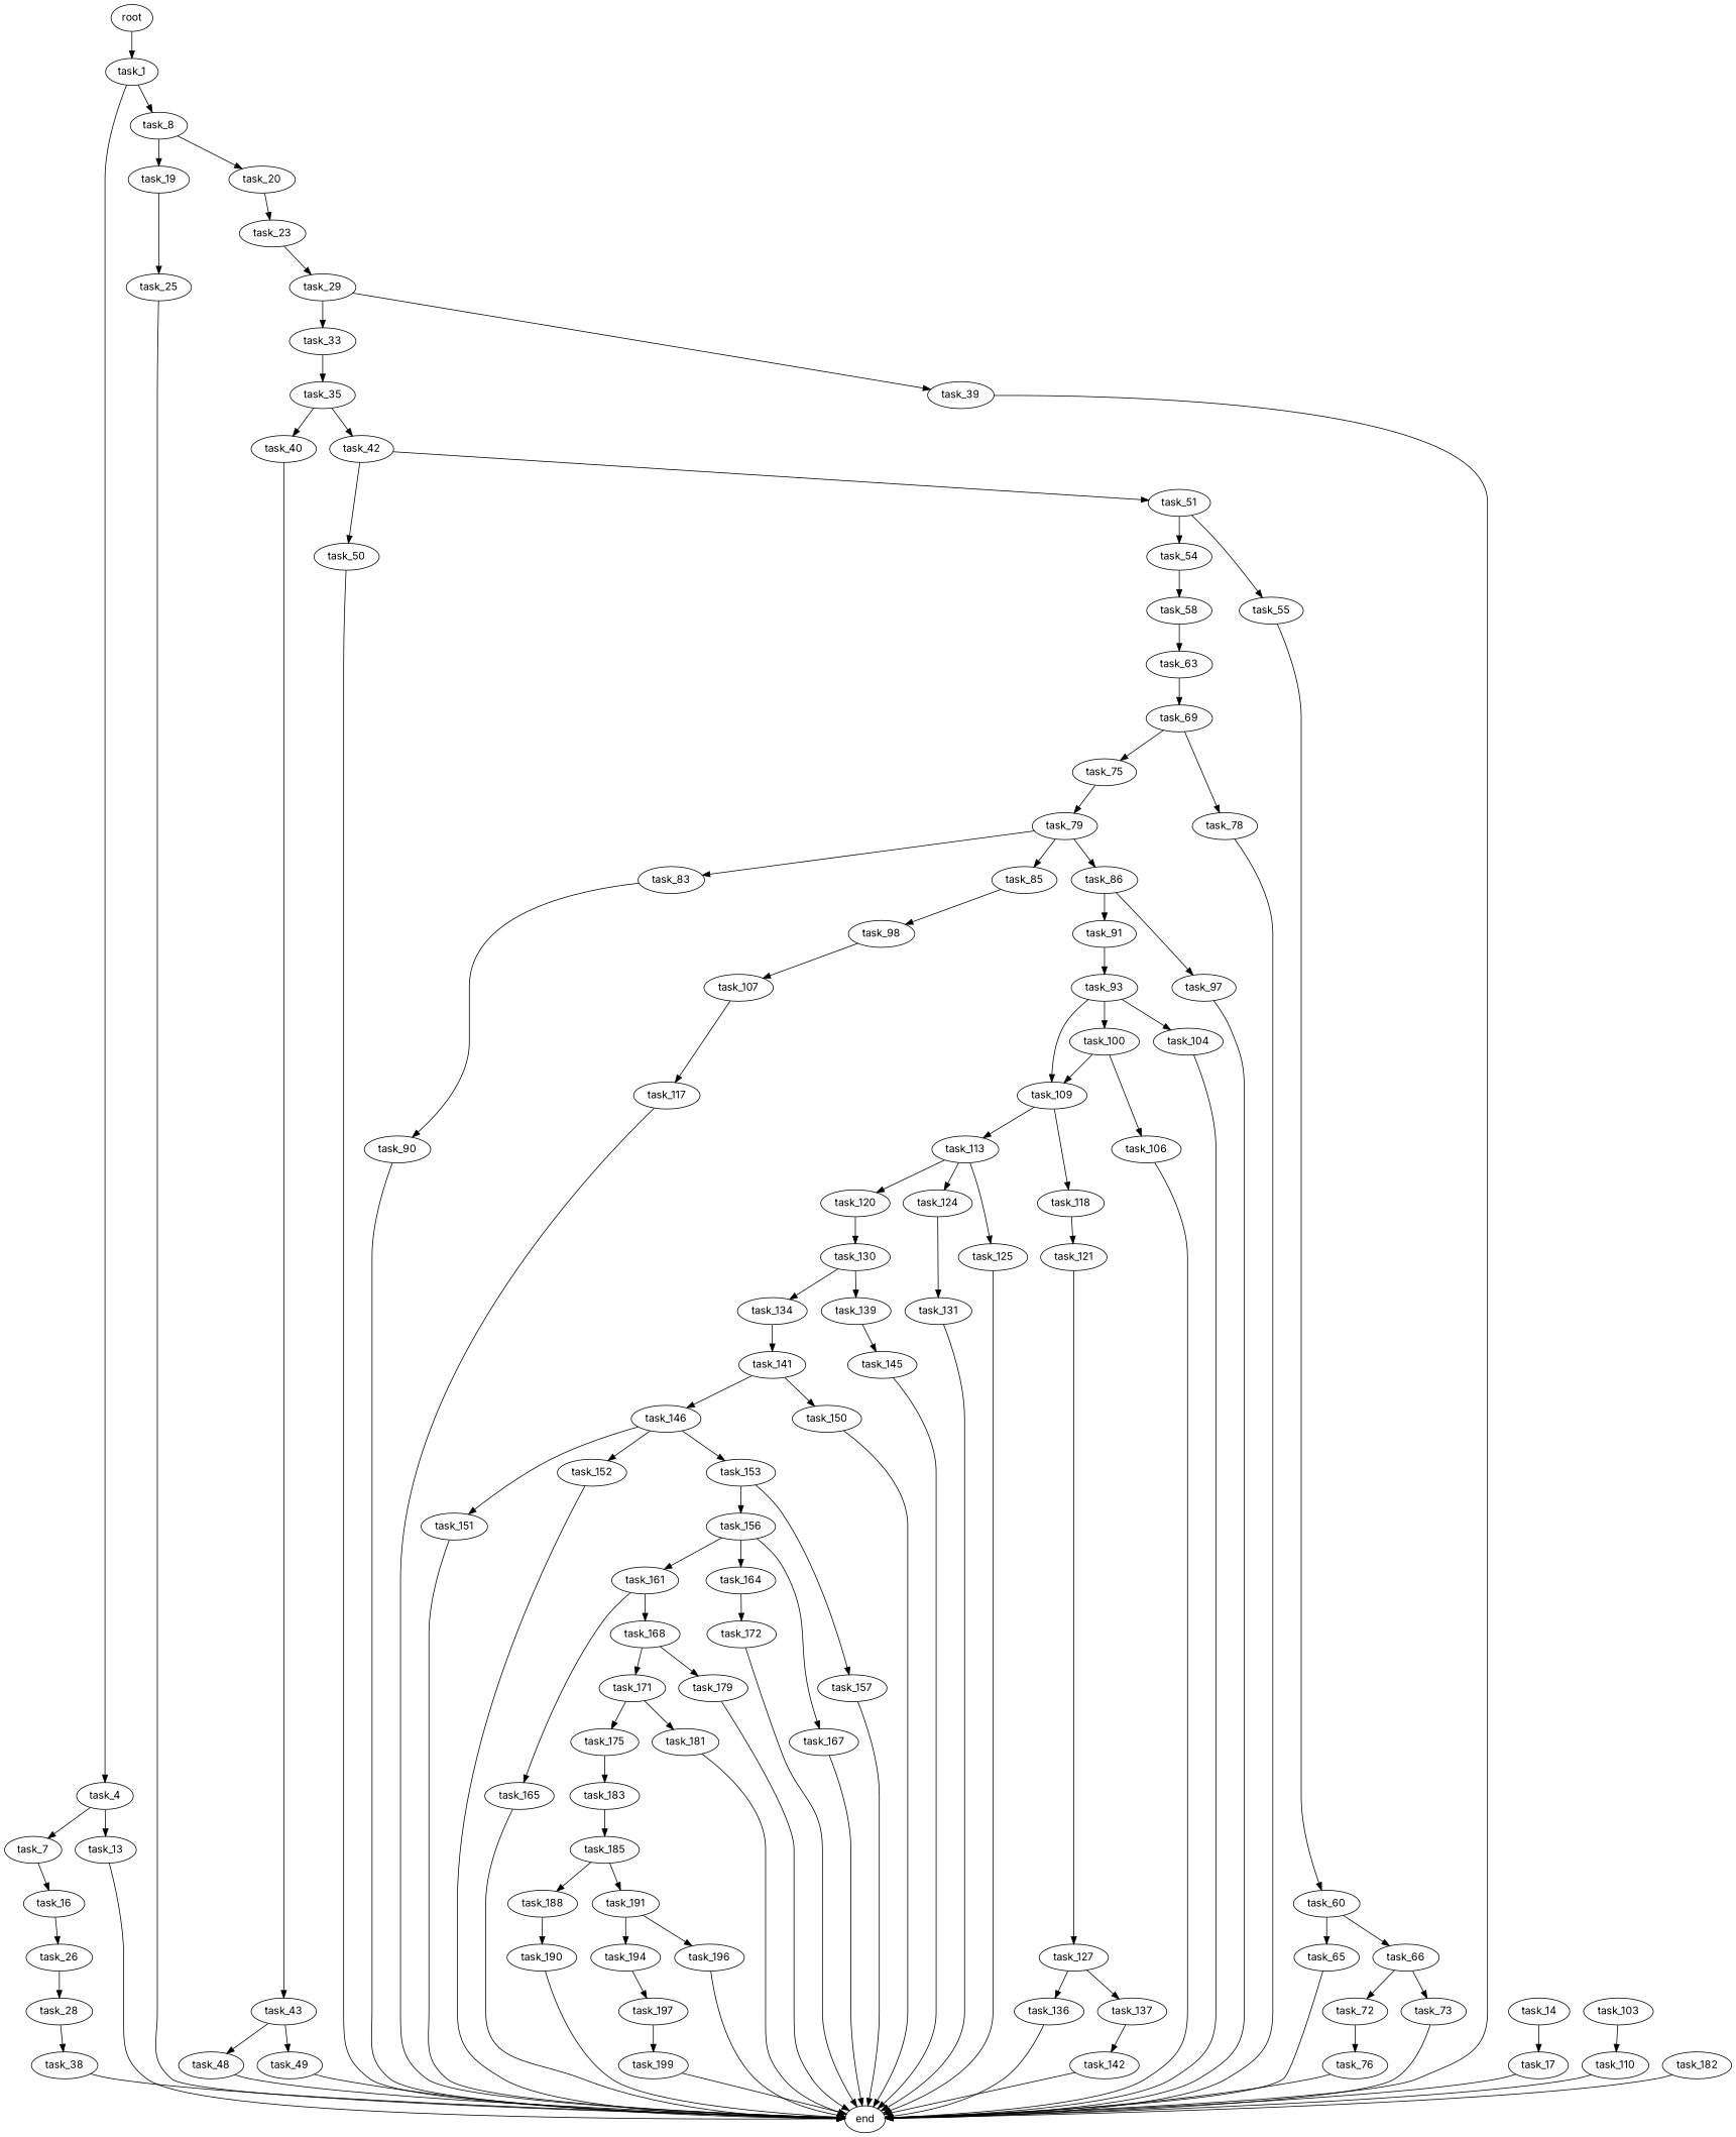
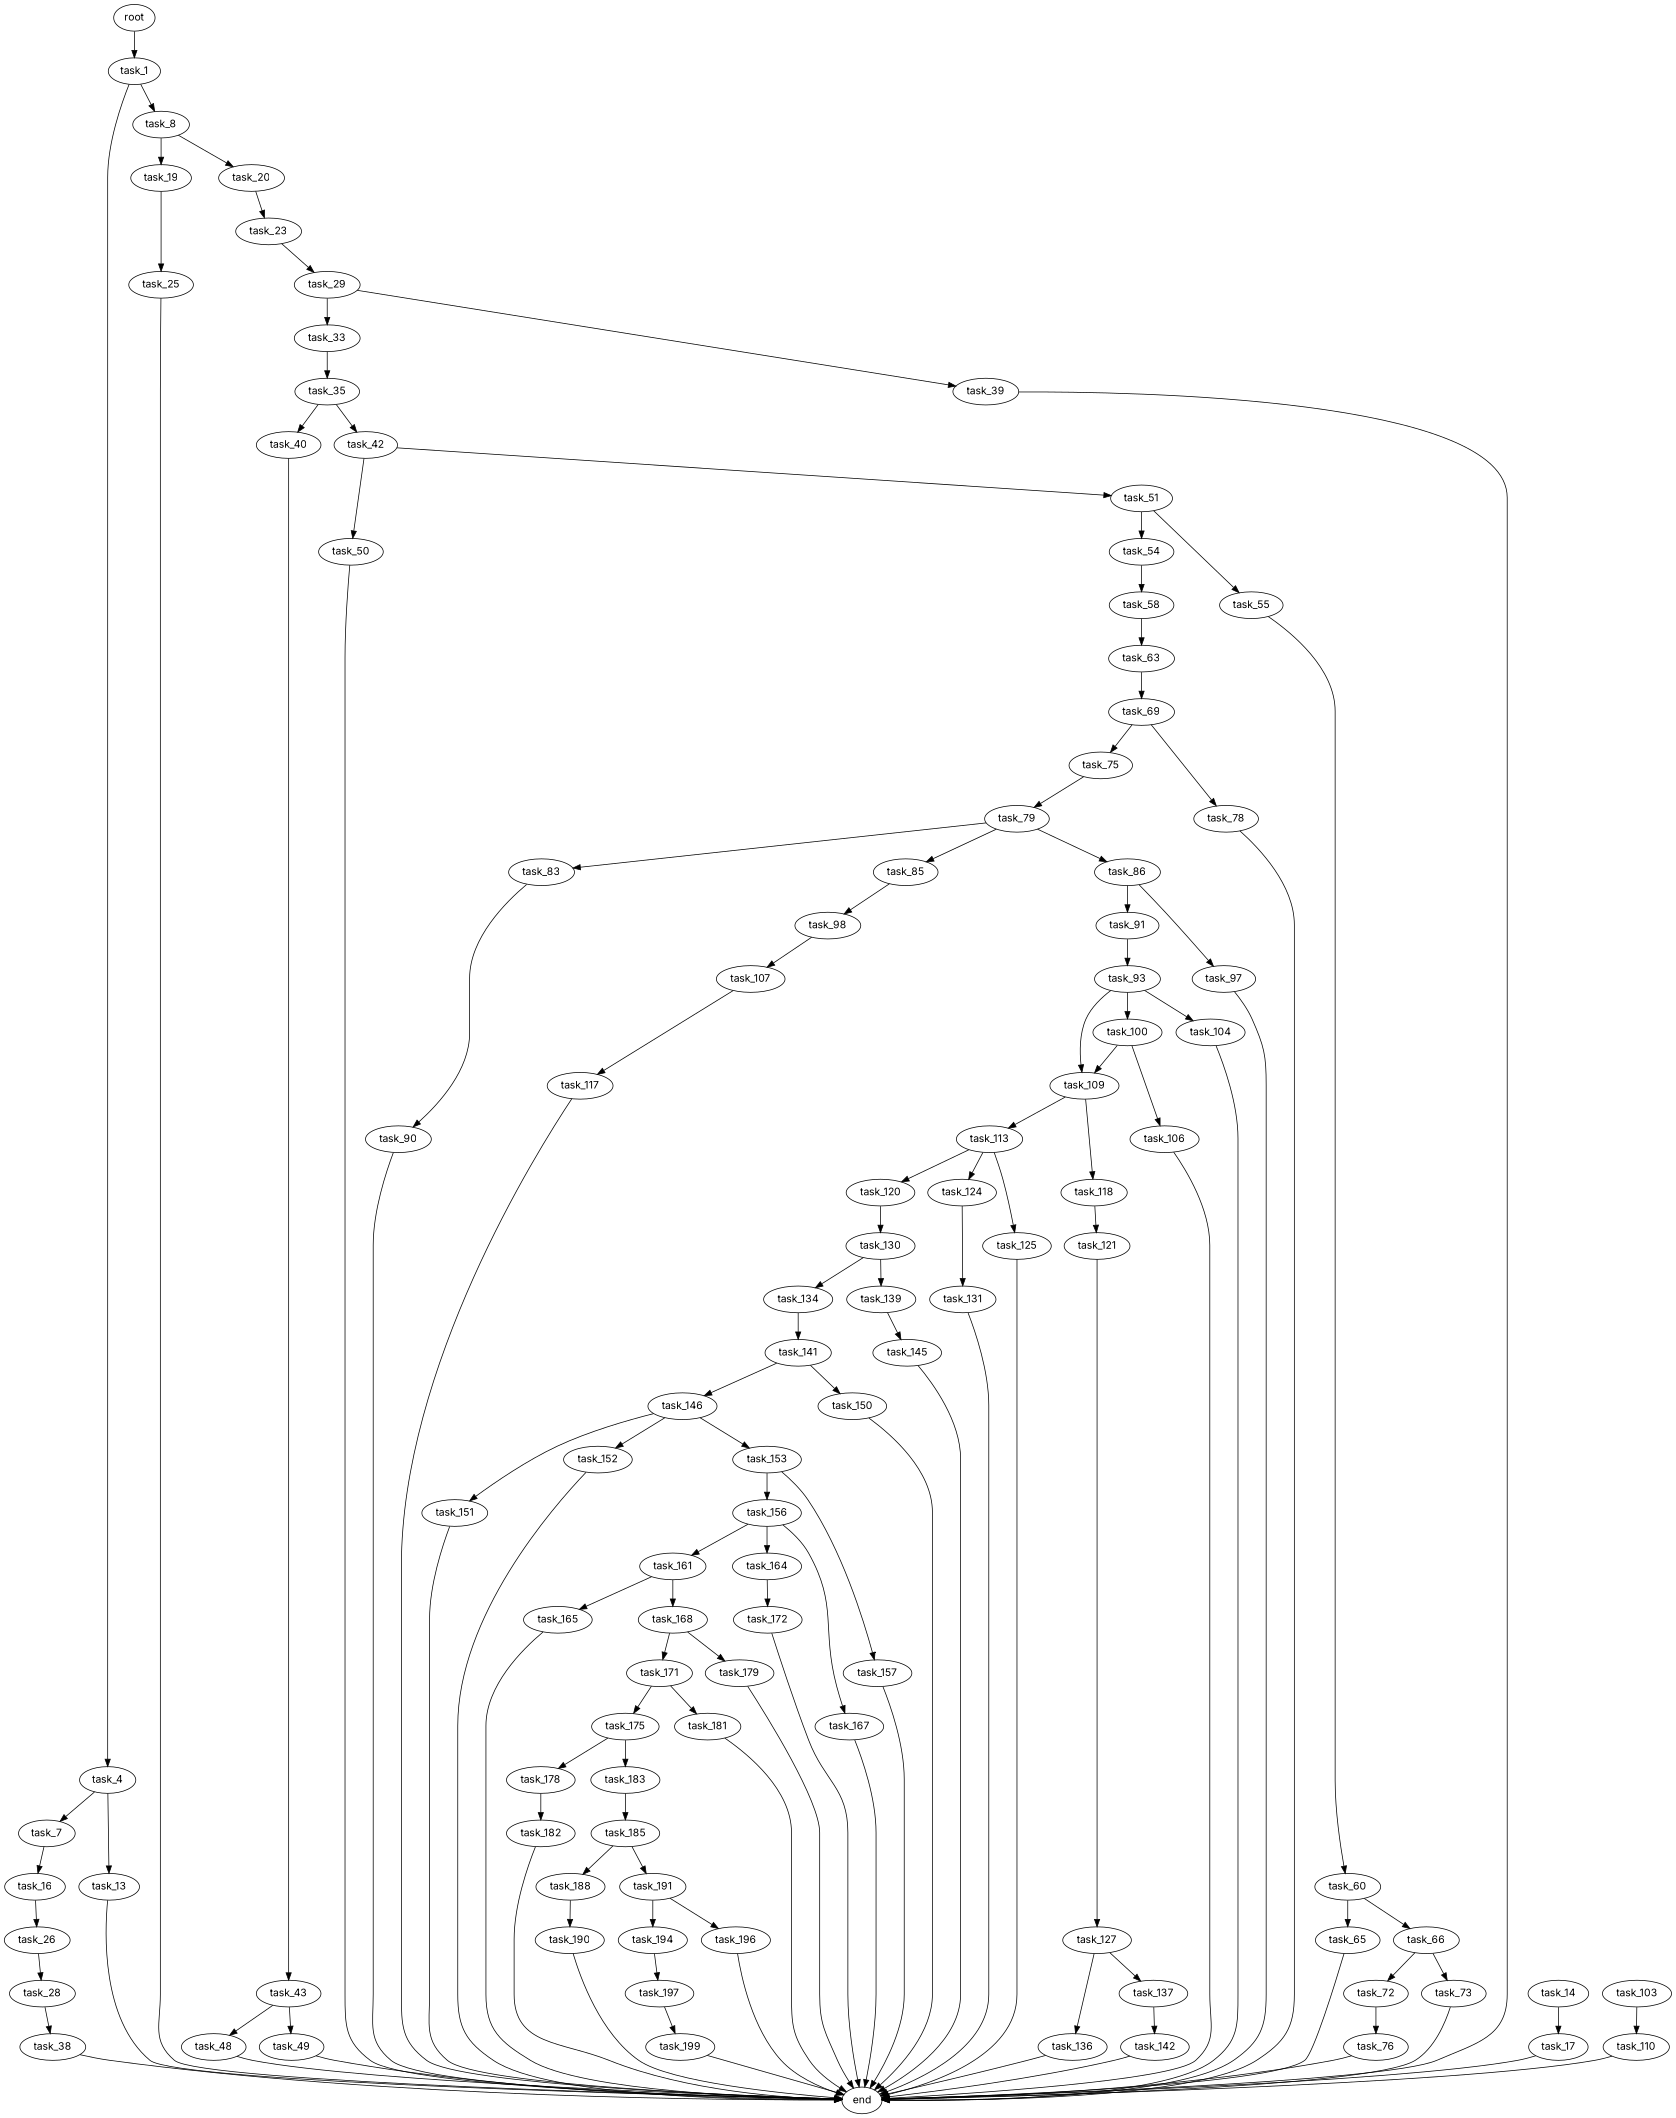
  digraph {
    fontname=Inter
    node [fontname=Inter]
    edge [fontname=Inter]
    root
    task_1
    task_4
    task_8
    task_7
    task_13
    task_19
    task_20
    task_16
    end
    task_14
    task_17
    task_25
    task_23
    task_26
    task_28
    task_29
    task_38
    task_33
    task_39
    task_35
    task_40
    task_42
    task_43
    task_50
    task_51
    task_48
    task_49
    task_54
    task_55
    task_58
    task_60
    task_63
    task_65
    task_66
    task_69
    task_72
    task_73
    task_75
    task_78
    task_76
    task_79
    task_83
    task_85
    task_86
    task_90
    task_98
    task_91
    task_97
    task_107
    task_93
    task_117
    task_100
    task_104
    task_109
    task_106
    task_103
    task_110
    task_113
    task_118
    task_120
    task_124
    task_125
    task_121
    task_130
    task_131
    task_127
    task_134
    task_139
    task_136
    task_137
    task_141
    task_145
    task_142
    task_146
    task_150
    task_151
    task_152
    task_153
    task_156
    task_157
    task_161
    task_164
    task_167
    task_165
    task_168
    task_172
    task_171
    task_179
    task_175
    task_181
+   task_178
    task_183
    task_182
    task_185
    task_188
    task_191
    task_190
    task_194
    task_196
    task_197
    task_199
    root -> task_1
    task_1 -> task_4
    task_1 -> task_8
    task_4 -> task_7
    task_4 -> task_13
    task_8 -> task_19
    task_8 -> task_20
    task_7 -> task_16
    task_13 -> end
    task_19 -> task_25
    task_20 -> task_23
    task_16 -> task_26
    task_14 -> task_17
    task_17 -> end
    task_25 -> end
    task_23 -> task_29
    task_26 -> task_28
    task_28 -> task_38
    task_29 -> task_33
    task_29 -> task_39
    task_38 -> end
    task_33 -> task_35
    task_39 -> end
    task_35 -> task_40
    task_35 -> task_42
    task_40 -> task_43
    task_42 -> task_50
    task_42 -> task_51
    task_43 -> task_48
    task_43 -> task_49
    task_50 -> end
    task_51 -> task_54
    task_51 -> task_55
    task_48 -> end
    task_49 -> end
    task_54 -> task_58
    task_55 -> task_60
    task_58 -> task_63
    task_60 -> task_65
    task_60 -> task_66
    task_63 -> task_69
    task_65 -> end
    task_66 -> task_72
    task_66 -> task_73
    task_69 -> task_75
    task_69 -> task_78
    task_72 -> task_76
    task_73 -> end
    task_75 -> task_79
    task_78 -> end
    task_76 -> end
    task_79 -> task_83
    task_79 -> task_85
    task_79 -> task_86
    task_83 -> task_90
    task_85 -> task_98
    task_86 -> task_91
    task_86 -> task_97
    task_90 -> end
    task_98 -> task_107
    task_91 -> task_93
    task_97 -> end
    task_107 -> task_117
    task_93 -> task_100
    task_93 -> task_104
    task_93 -> task_109
    task_117 -> end
    task_100 -> task_109
    task_100 -> task_106
    task_104 -> end
    task_109 -> task_113
    task_109 -> task_118
    task_106 -> end
    task_103 -> task_110
    task_110 -> end
    task_113 -> task_120
    task_113 -> task_124
    task_113 -> task_125
    task_118 -> task_121
    task_120 -> task_130
    task_124 -> task_131
    task_125 -> end
    task_121 -> task_127
    task_130 -> task_134
    task_130 -> task_139
    task_131 -> end
    task_127 -> task_136
    task_127 -> task_137
    task_134 -> task_141
    task_139 -> task_145
    task_136 -> end
    task_137 -> task_142
    task_141 -> task_146
    task_141 -> task_150
    task_145 -> end
    task_142 -> end
    task_146 -> task_151
    task_146 -> task_152
    task_146 -> task_153
    task_150 -> end
    task_151 -> end
    task_152 -> end
    task_153 -> task_156
    task_153 -> task_157
    task_156 -> task_161
    task_156 -> task_164
    task_156 -> task_167
    task_157 -> end
    task_161 -> task_165
    task_161 -> task_168
    task_164 -> task_172
    task_167 -> end
    task_165 -> end
    task_168 -> task_171
    task_168 -> task_179
    task_172 -> end
    task_171 -> task_175
    task_171 -> task_181
    task_179 -> end
+   task_175 -> task_178
    task_175 -> task_183
    task_181 -> end
+   task_178 -> task_182
    task_183 -> task_185
    task_182 -> end
    task_185 -> task_188
    task_185 -> task_191
    task_188 -> task_190
    task_191 -> task_194
    task_191 -> task_196
    task_190 -> end
    task_194 -> task_197
    task_196 -> end
    task_197 -> task_199
    task_199 -> end
  }
